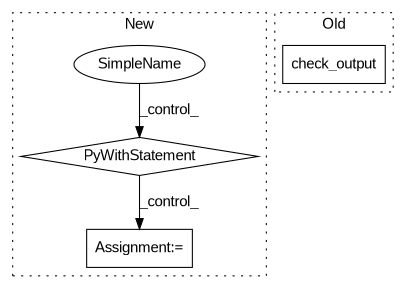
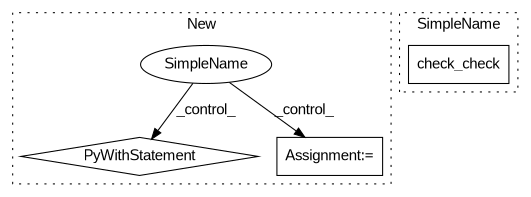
  digraph {
    fontname="Liberation Sans"
    node [fontname="Liberation Sans" shape=box]
    edge [fontname="Liberation Sans"]
    n1 [a=104 l="10,2" label=PyWithStatement s="2443,2482" shape=diamond]
    n2 [a=42 label=SimpleName shape=ellipse]
    n3 [a=7 l=3 label="Assignment:=" s=2510]
-   n4 [a=32 l="13,1" label=check_output s="2592,2619"]
+   n4 [a=32 l="13,1" label=check_check s="2592,2619"]
    subgraph cluster_1 {
      label=New
      style=dotted
      n1
      n2
      n3
    }
    subgraph cluster_2 {
-     label=Old
+     label=SimpleName
      style=dotted
      n4
    }
-   n1 -> n3 [label=_control_]
+   n2 -> n3 [label=_control_]
    n2 -> n1 [label=_control_]
  }
